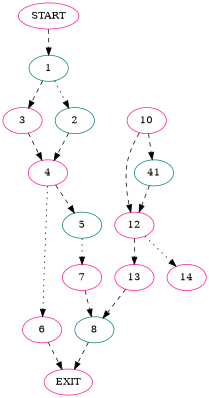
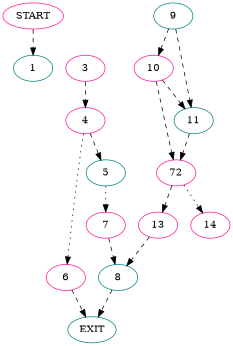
  digraph {
    node [color=deeppink]
    edge [style=dashed]
    n1 [label=START]
    1 [color=teal]
-   2 [color=teal]
    3
-   n5 [label=EXIT]
+   n5 [color=teal label=EXIT]
    4
    5 [color=teal]
    6
    7
    8 [color=teal]
+   9 [color=teal]
    10
-   11 [color=teal label=41]
-   12
+   11 [color=teal]
+   12 [label=72]
    13
    14
    n1 -> 1
-   1 -> 2 [style=dotted]
-   1 -> 3
-   2 -> 4
    3 -> 4
    4 -> 5
    4 -> 6 [style=dotted]
    5 -> 7 [style=dotted]
    6 -> n5
    7 -> 8
    8 -> n5
+   9 -> 10
+   9 -> 11
    10 -> 11
    10 -> 12
    11 -> 12
    12 -> 13
    12 -> 14 [style=dotted]
    13 -> 8
  }
